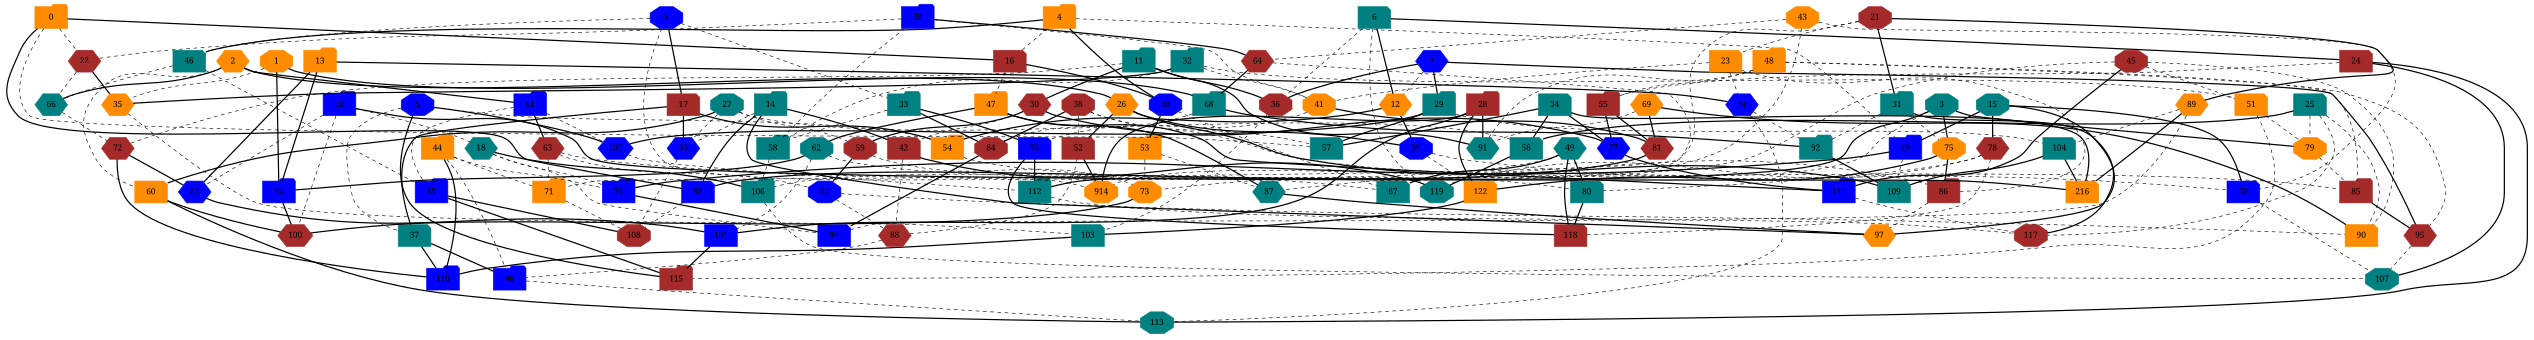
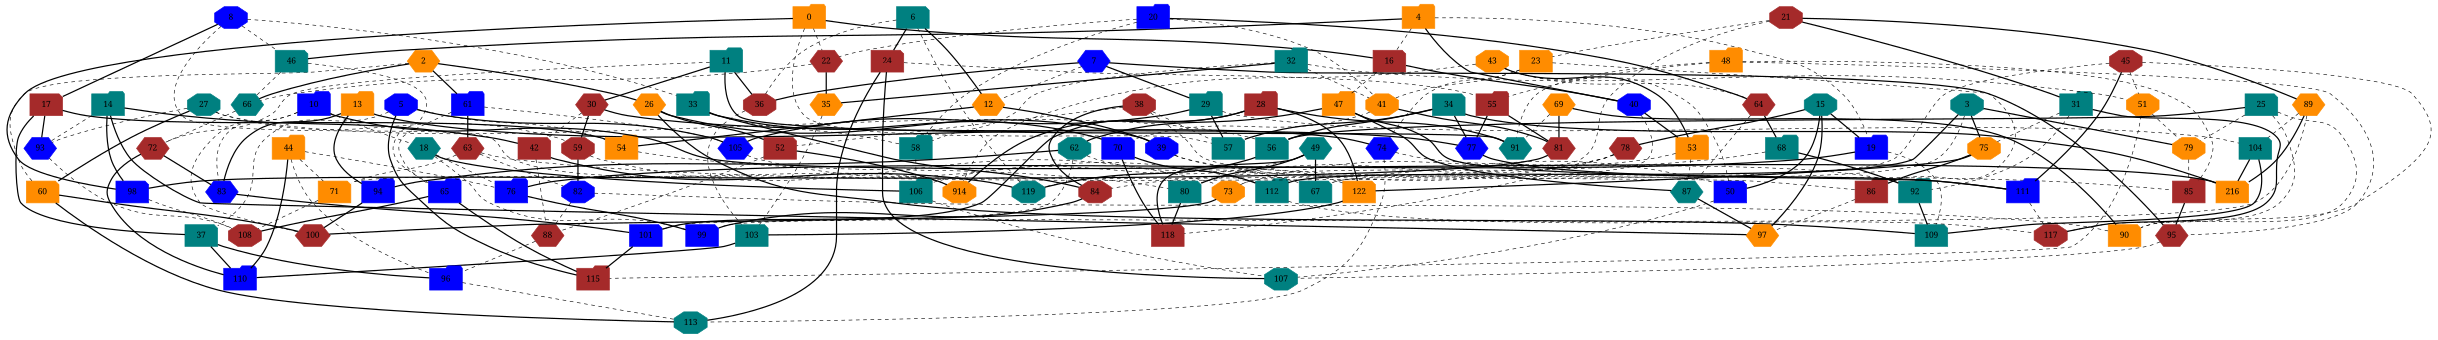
  graph {
    fontname="Noto Serif"
    node [color=teal fontname="Noto Serif" shape=folder style=filled]
    edge [fontname="Noto Serif" style=bold]
-   1 [color=darkorange shape=octagon]
    35 [color=darkorange shape=hexagon]
    68
    94 [color=blue]
    13 [color=darkorange]
    83 [color=blue shape=hexagon]
    74 [color=blue shape=hexagon]
    103 [shape=note]
    92
    84 [color=brown shape=octagon]
    100 [color=brown shape=hexagon]
    2 [color=darkorange shape=hexagon]
    26 [color=darkorange shape=hexagon]
    60 [color=darkorange shape=note]
    61 [color=blue]
    66 [shape=hexagon]
    39 [color=blue shape=octagon]
    109 [shape=note]
    52 [color=brown shape=note]
    113 [shape=octagon]
    105 [color=blue shape=hexagon]
    65 [color=blue]
    63 [color=brown shape=hexagon]
    72 [color=brown shape=hexagon]
    3 [shape=octagon]
    67 [shape=note]
    75 [color=darkorange shape=octagon]
    79 [color=darkorange shape=octagon]
    112
    86 [color=brown]
    n31 [color=darkorange label=122 shape=note]
    85 [color=brown]
    117 [color=brown shape=octagon]
    4 [color=darkorange]
    16 [color=brown shape=note]
    19 [color=blue]
    40 [color=blue shape=octagon]
    46 [shape=note]
    47 [color=darkorange]
    76 [color=blue]
    53 [color=darkorange]
    5 [color=blue shape=octagon]
    37 [shape=note]
    54 [color=darkorange]
    115 [color=brown]
    96 [color=blue]
    110 [color=blue]
    80 [shape=note]
    6 [shape=note]
    12 [color=darkorange shape=hexagon]
    24 [color=brown shape=note]
    36 [color=brown shape=octagon]
    119 [shape=octagon]
    55 [color=brown]
    107 [shape=octagon]
    7 [color=blue shape=hexagon]
    29
    95 [color=brown shape=hexagon]
    57 [shape=note]
    104 [shape=note]
    8 [color=blue shape=octagon]
    17 [color=brown shape=note]
    33
    n64 [color=darkorange label=914 shape=octagon]
    93 [color=blue shape=hexagon]
    58
    70 [color=blue shape=note]
    n68 [color=darkorange label=0]
    22 [color=brown shape=hexagon]
    98 [color=blue shape=note]
    108 [color=brown shape=octagon]
    10 [color=blue]
    18 [shape=hexagon]
    n74 [color=darkorange label=216 shape=note]
    99 [color=blue shape=note]
    106
    101 [color=blue shape=note]
    11
    30 [color=brown shape=hexagon]
    91 [shape=hexagon]
    42 [color=brown shape=note]
    59 [color=brown shape=octagon]
    77 [color=blue shape=hexagon]
    50 [color=blue shape=note]
    14
    97 [color=darkorange shape=hexagon]
    88 [color=brown shape=hexagon]
    15 [shape=octagon]
    78 [color=brown shape=hexagon]
    118 [color=brown shape=note]
    111 [color=blue]
    62 [shape=octagon]
    87 [shape=hexagon]
    20 [color=blue]
    41 [color=darkorange shape=octagon]
    64 [color=brown shape=hexagon]
    81 [color=brown shape=hexagon]
    21 [color=brown shape=octagon]
    23 [color=darkorange shape=note]
    31
-   71 [color=darkorange]
+   71 [color=darkorange shape=note]
    89 [color=darkorange shape=hexagon]
    69 [color=darkorange shape=hexagon]
    90 [color=darkorange shape=note]
    25 [shape=note]
    56 [shape=note]
    27 [shape=octagon]
    73 [color=darkorange shape=octagon]
    82 [color=blue shape=octagon]
    28 [color=brown]
    32
-   51 [color=darkorange shape=note]
+   51 [color=darkorange shape=octagon]
    34 [shape=note]
    38 [color=brown shape=octagon]
    43 [color=darkorange shape=octagon]
    44 [color=darkorange]
    45 [color=brown shape=octagon]
    48 [color=darkorange]
    49 [shape=hexagon]
-   1 -- 35 [style=dashed]
-   1 -- 68
-   1 -- 94
    35 -- 103 [style=dashed]
    68 -- 92
    68 -- 84 [style=dashed]
    94 -- 100
    13 -- 94
    13 -- 83
    13 -- 74
    83 -- 101
    74 -- 92 [style=dashed]
    74 -- 113 [style=dashed]
    103 -- 110
    92 -- 109
    84 -- 99
    2 -- 26
    2 -- 60 [style=dashed]
    2 -- 61
    2 -- 66
    26 -- 39
    26 -- 109
    26 -- 52
    60 -- 100
    60 -- 113
    61 -- 105 [style=dashed]
    61 -- 65 [style=dashed]
    61 -- 63
    66 -- 72 [style=dashed]
    39 -- n31 [style=dashed]
    39 -- 50 [style=dashed]
    52 -- n64
    52 -- 88 [style=dashed]
    105 -- 112 [style=dashed]
    65 -- 115
    65 -- 108
    63 -- 85 [style=dashed]
    63 -- 71 [style=dashed]
    63 -- 82 [style=dashed]
    72 -- 83
    72 -- 110
    3 -- 67 [style=dashed]
    3 -- 75
    3 -- 79
    3 -- 112
    75 -- 86
    75 -- n31
    79 -- 85 [style=dashed]
    112 -- 117 [style=dashed]
    86 -- 97 [style=dashed]
    n31 -- 103
    85 -- 95
    4 -- 16 [style=dashed]
    4 -- 19 [style=dashed]
    4 -- 40
    4 -- 46
    16 -- 40
    16 -- 47 [style=dashed]
    19 -- 109 [style=dashed]
    19 -- 76
    40 -- 67 [style=dashed]
    40 -- 53
    46 -- 66 [style=dashed]
    46 -- 65 [style=dashed]
    47 -- 111
    47 -- 62
    47 -- 87
    76 -- 99
    53 -- 87 [style=dashed]
    53 -- 73 [style=dashed]
    5 -- 105
    5 -- 37 [style=dashed]
    5 -- 54 [style=dashed]
    5 -- 115
    37 -- 96
    37 -- 110
    54 -- 80 [style=dashed]
    96 -- 113 [style=dashed]
    80 -- 118
    6 -- 12
    6 -- 24
    6 -- 36 [style=dashed]
    6 -- 119 [style=dashed]
    12 -- 39
    12 -- 54
    24 -- 113
    24 -- 55 [style=dashed]
    24 -- 107
    36 -- 103 [style=dashed]
    55 -- 77
    55 -- 81
    7 -- 12 [style=dashed]
    7 -- 36
    7 -- 29
    7 -- 95
    29 -- 105
    29 -- 57
    29 -- 104 [style=dashed]
    95 -- 107 [style=dashed]
    104 -- 109
    104 -- n74
    8 -- 46 [style=dashed]
    8 -- 17
    8 -- 33 [style=dashed]
    8 -- n64 [style=dashed]
    17 -- 37
    17 -- 54
    17 -- 93
    33 -- 84
    33 -- 58 [style=dashed]
    33 -- 70
    93 -- 108 [style=dashed]
    58 -- 106 [style=dashed]
    70 -- 112
    70 -- 118
    n68 -- 16
    n68 -- 57 [style=dashed]
    n68 -- 22 [style=dashed]
    n68 -- 98
    22 -- 35
    22 -- 66 [style=dashed]
    98 -- 108 [style=dashed]
    10 -- 83 [style=dashed]
    10 -- 100 [style=dashed]
    10 -- 18 [style=dashed]
    10 -- n74
    18 -- 76 [style=dashed]
    18 -- 99 [style=dashed]
    18 -- 106
    106 -- 107 [style=dashed]
    101 -- 115
    11 -- 72 [style=dashed]
    11 -- 36
    11 -- 30
    11 -- 91
    30 -- 42 [style=dashed]
    30 -- 59
    30 -- 77
    42 -- 119
    42 -- 88 [style=dashed]
    59 -- 73 [style=dashed]
    59 -- 82
    77 -- 111
    50 -- 107 [style=dashed]
    14 -- 93 [style=dashed]
    14 -- 98
    14 -- 42
    14 -- 97
    88 -- 96 [style=dashed]
    15 -- 19
    15 -- 50
    15 -- 97
    15 -- 78
    78 -- 80 [style=dashed]
    78 -- 119 [style=dashed]
    78 -- 118 [style=dashed]
    111 -- 117 [style=dashed]
    62 -- 94
    62 -- 67 [style=dashed]
    62 -- 101 [style=dashed]
    87 -- 97
    20 -- 58 [style=dashed]
    20 -- 22 [style=dashed]
    20 -- 41 [style=dashed]
    20 -- 64
    41 -- 70 [style=dashed]
    41 -- 81
    64 -- 68
    64 -- 87 [style=dashed]
    81 -- 98
    21 -- 23 [style=dashed]
    21 -- 31
    21 -- 71 [style=dashed]
    21 -- 89
    23 -- 74 [style=dashed]
    23 -- 86 [style=dashed]
    23 -- 41 [style=dashed]
    31 -- 92 [style=dashed]
    31 -- 75 [style=dashed]
    31 -- 117
    71 -- 108 [style=dashed]
    89 -- 104 [style=dashed]
    89 -- n74
    89 -- 99 [style=dashed]
    69 -- 91 [style=dashed]
    69 -- 81
    69 -- 90
    25 -- 79 [style=dashed]
    25 -- 117 [style=dashed]
    25 -- 90 [style=dashed]
    25 -- 56
    56 -- 119
    27 -- 60
    27 -- 93 [style=dashed]
    27 -- 59 [style=dashed]
    27 -- 56 [style=dashed]
    73 -- 100
    82 -- 88 [style=dashed]
    82 -- 90 [style=dashed]
    28 -- n31
    28 -- n64
    28 -- 101
    28 -- 91
    32 -- 35
    32 -- 58 [style=dashed]
    32 -- 41 [style=dashed]
    32 -- 51 [style=dashed]
    51 -- 79 [style=dashed]
    51 -- 115 [style=dashed]
    34 -- 57
    34 -- n74
    34 -- 77
    34 -- 56
    38 -- 84
    38 -- 52 [style=dashed]
    38 -- 86 [style=dashed]
    38 -- 57 [style=dashed]
+   43 -- 53
    43 -- n64 [style=dashed]
    43 -- 50 [style=dashed]
    43 -- 64 [style=dashed]
    44 -- 76 [style=dashed]
    44 -- 96 [style=dashed]
    44 -- 110
    44 -- 71 [style=dashed]
    45 -- 111
    45 -- 90 [style=dashed]
    45 -- 73 [style=dashed]
    45 -- 51 [style=dashed]
    48 -- 85 [style=dashed]
    48 -- 55 [style=dashed]
    48 -- 95 [style=dashed]
    48 -- 91 [style=dashed]
    49 -- 67
    49 -- 80
    49 -- 106 [style=dashed]
    49 -- 118
  }
